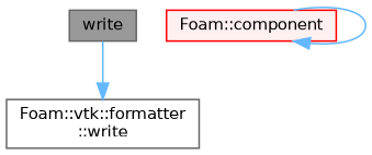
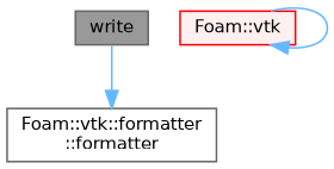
  digraph {
    rankdir=TB
    node [fontname=Helvetica fontsize=10 shape=box style=filled]
    edge [color=steelblue1 fontname=Helvetica fontsize=10 labelfontname=Helvetica labelfontsize=10 style=solid]
    n1 [color=gray40 fillcolor=grey60 fontcolor=black height=0.2 label=write width=0.4]
-   n2 [color=grey40 fillcolor=white height=0.2 label="Foam::vtk::formatter\l::write" width=0.4]
-   n3 [color=red fillcolor="#FFF0F0" height=0.2 label="Foam::component" width=0.4]
+   n2 [color=grey40 fillcolor=white height=0.2 label="Foam::vtk::formatter\l::formatter" width=0.4]
+   n3 [color=red fillcolor="#FFF0F0" height=0.2 label="Foam::vtk" width=0.4]
    n1 -> n2
    n3 -> n3
  }
